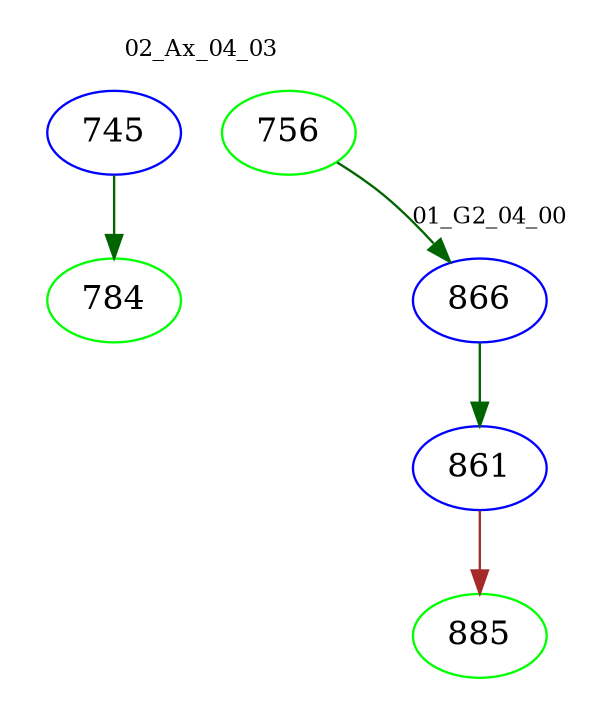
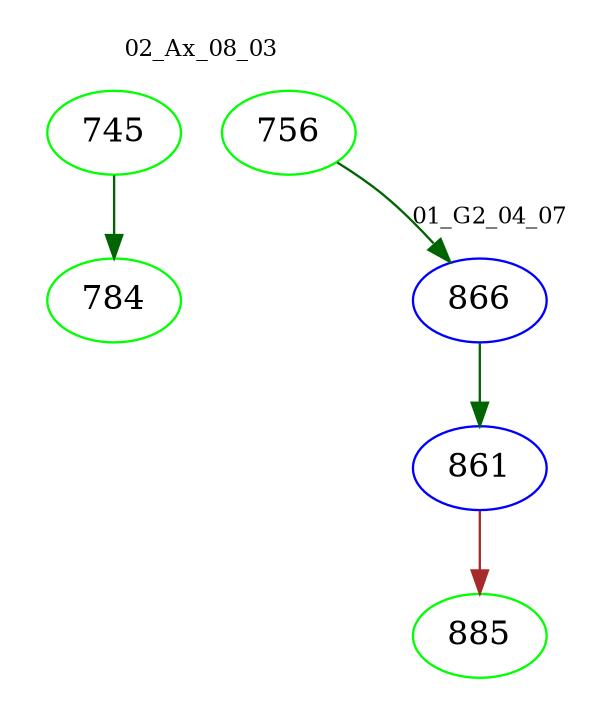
  digraph {
    node [color=green]
    edge [color=darkgreen]
    n1 [label=756]
-   n2 [color=blue label=745]
+   n2 [label=745]
    n3 [label=784]
    n4 [color=blue label=866]
    n5 [color=blue label=861]
    n6 [label=885]
    subgraph cluster_1 {
      color=white
      fontsize=10
-     label="02_Ax_04_03"
+     label="02_Ax_08_03"
      n1
      n2
      n3
    }
    subgraph cluster_2 {
      color=white
      fontsize=10
-     label="01_G2_04_00"
+     label="01_G2_04_07"
      n4
      n5
      n6
    }
    n1 -> n4
    n2 -> n3
    n4 -> n5
    n5 -> n6 [color=brown]
  }
